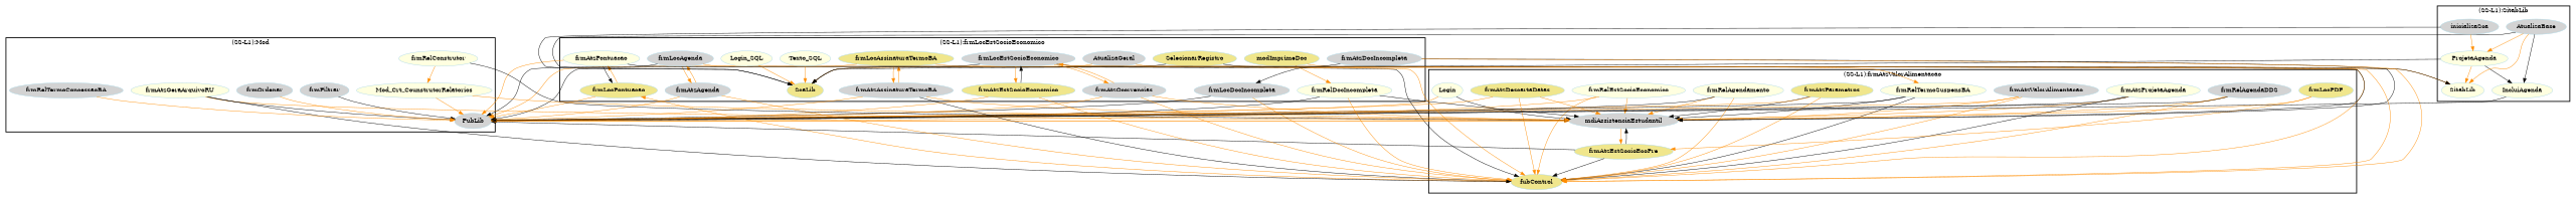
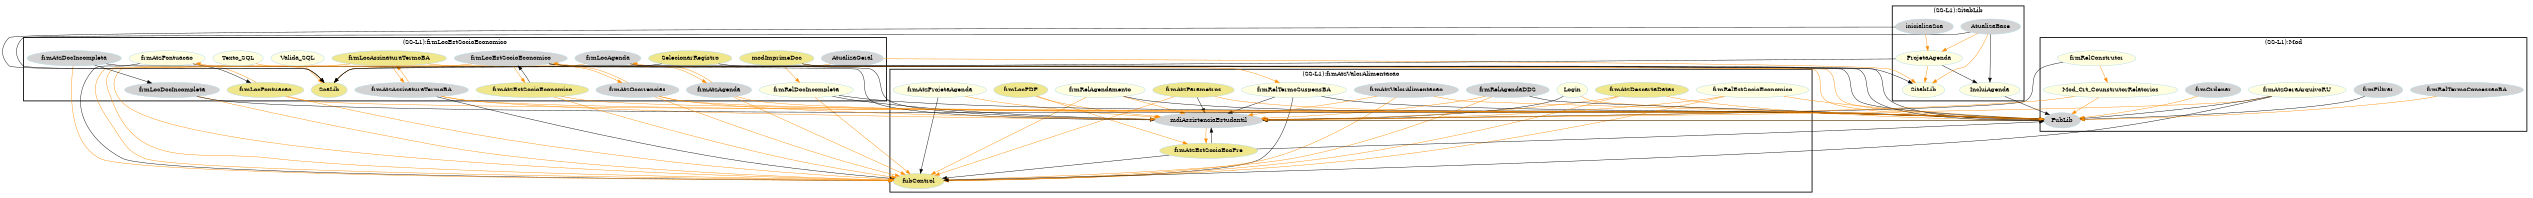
  digraph {
    node [color=lightblue fillcolor=lightgrey fontcolor=black shape=ellipse style=filled]
    edge [color=darkorange font=6]
    n1 [label=mdiAssistenciaEstudantil]
    n2 [fillcolor=lightyellow label=Login]
    n3 [fillcolor=lightyellow label=frmRelTermoSuspensBA]
    n4 [fillcolor=khaki label=frmAtzParametros]
    n5 [fillcolor=lightyellow label=frmRelAgendamento]
    n6 [fillcolor=lightyellow label=frmRelEstSocioEconomico]
    n7 [fillcolor=khaki label=frmAtzDescartaDatas]
    n8 [label=frmRelAgendaDDS]
    n9 [fillcolor=lightyellow label=frmAtzProjetaAgenda]
    n10 [label=frmAtzValorAlimentacao]
    n11 [fillcolor=khaki label=fubControl]
    n12 [fillcolor=khaki label=frmAtzEstSocioEcoPre]
    n13 [fillcolor=khaki label=frmLocPDF]
    n14 [fillcolor=lightyellow label=frmAtzPontuacao]
    n15 [fillcolor=khaki label=frmLocPontuacao]
    n16 [fillcolor=khaki label=frmLocAssinaturaTermoBA]
    n17 [label=frmAtzAssinaturaTermoBA]
    n18 [label=frmLocAgenda]
    n19 [label=frmAtzAgenda]
    n20 [fillcolor=khaki label=ScaLib]
    n21 [label=AtualizaGeral]
    n22 [fillcolor=khaki label=SelecionarRegistro]
    n23 [fillcolor=lightyellow label=Texto_SQL]
-   n24 [fillcolor=lightyellow label=Login_SQL]
+   n24 [fillcolor=lightyellow label=Valida_SQL]
    n25 [fillcolor=khaki label=modImprimeDoc]
    n26 [fillcolor=lightyellow label=frmRelDocIncompleta]
    n27 [label=frmLocDocIncompleta]
    n28 [label=frmAtzDocIncompleta]
    n29 [label=frmLocEstSocioEconomico]
    n30 [fillcolor=khaki label=frmAtzEstSocioEconomico]
    n31 [label=frmAtzOcorrencias]
    n32 [label=FubLib]
    n33 [fillcolor=lightyellow label=frmAtzGeraArquivoRU]
    n34 [label=frmFiltrar]
    n35 [label=frmOrdenar]
    n36 [label=frmRelTermoConcessaoBA]
    n37 [fillcolor=lightyellow label=frmRelConstrutor]
    n38 [fillcolor=lightyellow label=Mod_Crt_CounstrutorRelatorios]
    n39 [fillcolor=lightyellow label=ProjetaAgenda]
    n40 [label=AtualizaBase]
    n41 [fillcolor=lightyellow label=IncluiAgenda]
    n42 [fillcolor=lightyellow label=SitabLib]
    n43 [label=inicializaSca]
    subgraph cluster_1 {
      color=black
      label="(SS-L1):frmAtzValorAlimentacao"
      style=bold
      n1
      n2
      n3
      n4
      n5
      n6
      n7
      n8
      n9
      n10
      n11
      n12
      n13
    }
    subgraph cluster_2 {
      color=black
      label="(SS-L1):frmLocEstSocioEconomico"
      style=bold
      n14
      n15
      n16
      n17
      n18
      n19
      n20
      n21
      n22
      n23
      n24
      n25
      n26
      n27
      n28
      n29
      n30
      n31
    }
    subgraph cluster_3 {
      color=black
      label="(SS-L1):Mod"
      style=bold
      n32
      n33
      n34
      n35
      n36
      n37
      n38
    }
    subgraph cluster_4 {
      color=black
      label="(SS-L1):SitabLib"
      style=bold
      n39
      n40
      n41
      n42
      n43
    }
    n1 -> n12
    n1 -> n32
    n2 -> n1 [color=black]
    n2 -> n32
    n3 -> n1 [color=black]
    n3 -> n11 [color=black]
    n3 -> n32 [color=black]
    n4 -> n1 [color=black]
    n4 -> n11
    n4 -> n32
    n5 -> n1
    n5 -> n11
    n5 -> n32 [color=black]
    n6 -> n1
    n6 -> n11
    n6 -> n32
    n7 -> n1
    n7 -> n11
    n7 -> n32
    n8 -> n1
    n8 -> n11
    n8 -> n32 [color=black]
    n9 -> n1
    n9 -> n11 [color=black]
-   n9 -> n32 [color=black]
+   n25 -> n32 [color=black]
    n10 -> n1
    n10 -> n11
    n10 -> n32
    n12 -> n1 [color=black]
    n12 -> n11 [color=black]
    n12 -> n32 [color=black]
    n13 -> n1
    n13 -> n12
    n14 -> n11 [color=black]
    n14 -> n15 [color=black]
    n14 -> n32
-   n11 -> n15
+   n15 -> n11
    n15 -> n14
    n15 -> n32
    n16 -> n11
    n16 -> n17
    n16 -> n32
    n17 -> n1
    n17 -> n11 [color=black]
    n17 -> n16
    n17 -> n32
    n18 -> n11
    n18 -> n19
    n18 -> n32 [color=black]
    n19 -> n11
    n19 -> n18
    n19 -> n32
    n21 -> n20
    n21 -> n42
    n22 -> n20 [color=black]
    n22 -> n42 [color=black]
    n23 -> n20
    n24 -> n20
    n25 -> n3
    n25 -> n26
    n26 -> n1 [color=black]
    n26 -> n11
    n26 -> n32 [color=black]
    n27 -> n11
    n27 -> n32 [color=black]
    n28 -> n1 [color=black]
    n28 -> n11
    n28 -> n27 [color=black]
    n29 -> n1 [color=black]
    n29 -> n11
    n29 -> n30
    n29 -> n31
    n29 -> n32 [color=black]
    n30 -> n11
    n30 -> n29 [color=black]
    n30 -> n32
    n31 -> n1
    n31 -> n11
    n31 -> n29
    n31 -> n32
-   n32 -> n1
+   n32 -> n1 [color=black]
    n33 -> n1
    n33 -> n11 [color=black]
    n33 -> n32 [color=black]
    n34 -> n32 [color=black]
    n35 -> n32
    n36 -> n32
    n37 -> n1 [color=black]
    n37 -> n38
    n38 -> n1
    n38 -> n32
    n39 -> n20 [color=black]
    n39 -> n41 [color=black]
    n39 -> n42
    n40 -> n20 [color=black]
    n40 -> n39
    n40 -> n41 [color=black]
    n40 -> n42
    n41 -> n32 [color=black]
    n43 -> n20 [color=black]
    n43 -> n39
  }
